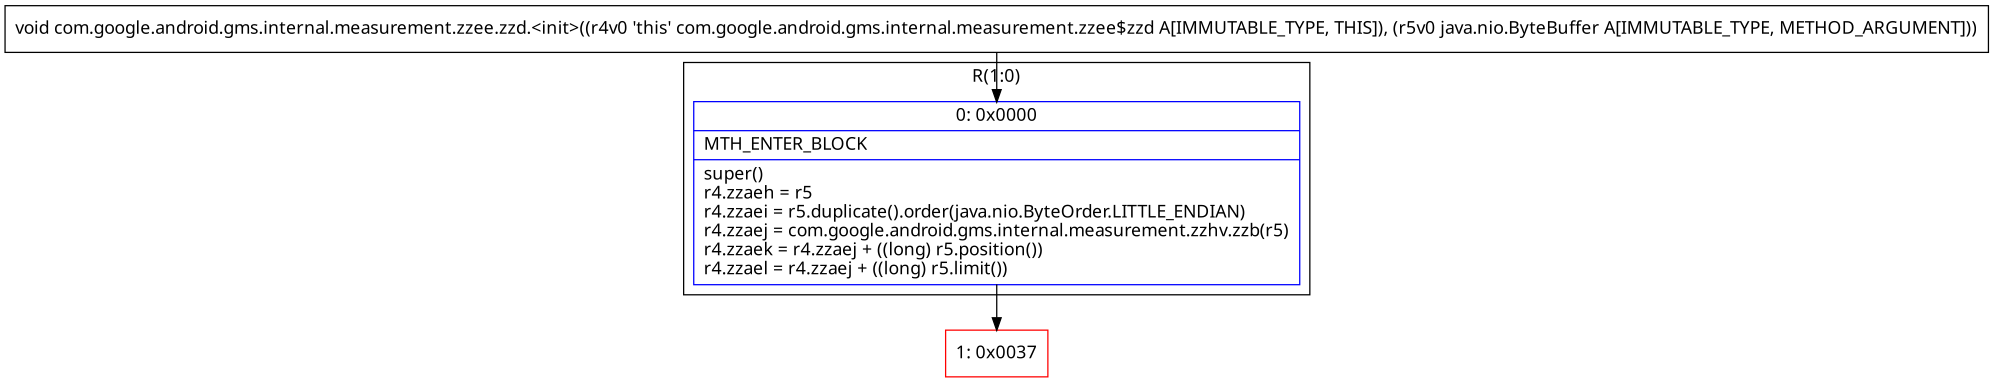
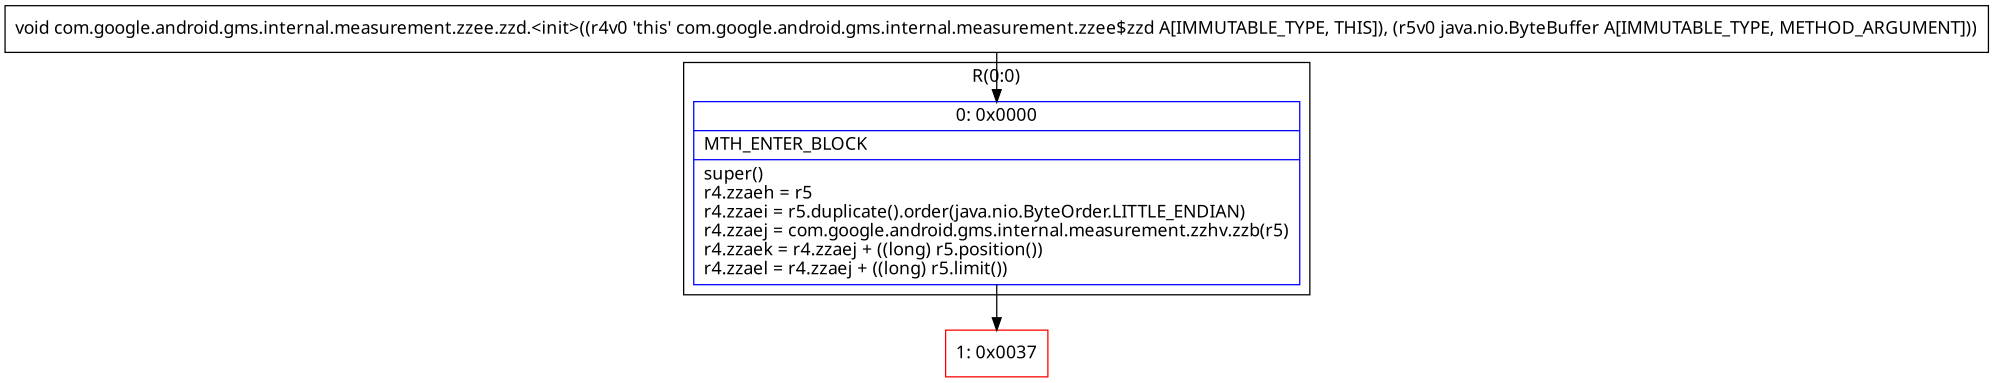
  digraph {
    fontname="Noto Sans"
    node [shape=record fontname="Noto Sans"]
    edge [fontname="Noto Sans"]
    n1 [color=blue label="{0\:\ 0x0000|MTH_ENTER_BLOCK\l|super()\lr4.zzaeh = r5\lr4.zzaei = r5.duplicate().order(java.nio.ByteOrder.LITTLE_ENDIAN)\lr4.zzaej = com.google.android.gms.internal.measurement.zzhv.zzb(r5)\lr4.zzaek = r4.zzaej + ((long) r5.position())\lr4.zzael = r4.zzaej + ((long) r5.limit())\l}"]
    n2 [color=red label="{1\:\ 0x0037}"]
    n3 [label="{void com.google.android.gms.internal.measurement.zzee.zzd.\<init\>((r4v0 'this' com.google.android.gms.internal.measurement.zzee$zzd A[IMMUTABLE_TYPE, THIS]), (r5v0 java.nio.ByteBuffer A[IMMUTABLE_TYPE, METHOD_ARGUMENT])) }"]
    subgraph cluster_1 {
-     label="R(1:0)"
+     label="R(0:0)"
      n1
    }
    n1 -> n2
    n3 -> n1
  }
